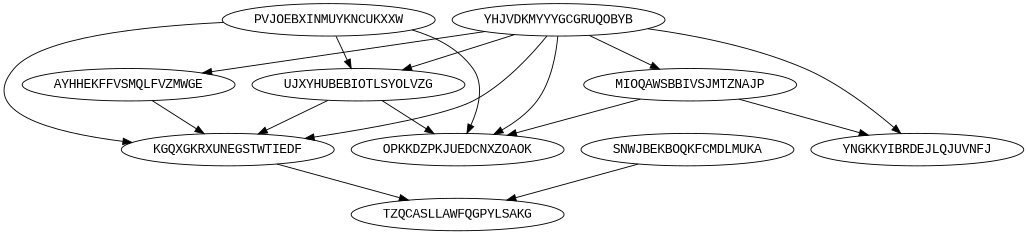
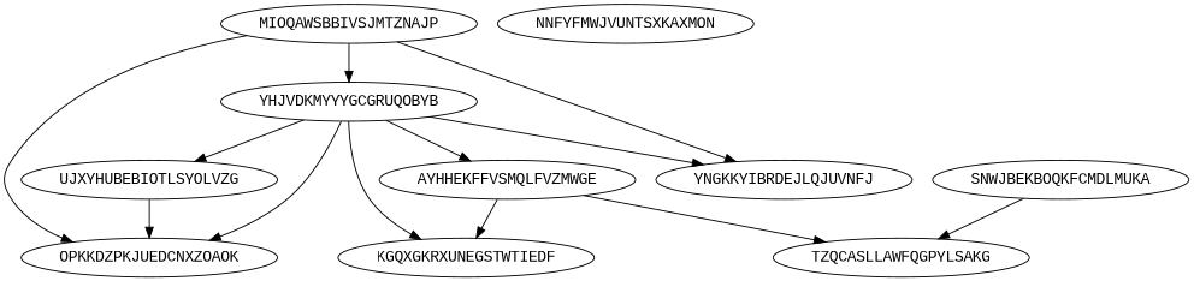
  digraph {
    fontname="Liberation Mono"
    node [Weight=11 fontname="Liberation Mono"]
    edge [Weight=18 fontname="Liberation Mono"]
    UJXYHUBEBIOTLSYOLVZG [Weight=12]
-   PVJOEBXINMUYKNCUKXXW
    OPKKDZPKJUEDCNXZOAOK [Weight=20]
    KGQXGKRXUNEGSTWTIEDF
    MIOQAWSBBIVSJMTZNAJP [Weight=18]
    YHJVDKMYYYGCGRUQOBYB [Weight=17]
    YNGKKYIBRDEJLQJUVNFJ [Weight=19]
    AYHHEKFFVSMQLFVZMWGE [Weight=19]
    TZQCASLLAWFQGPYLSAKG [Weight=15]
    SNWJBEKBOQKFCMDLMUKA [Weight=13]
+   NNFYFMWJVUNTSXKAXMON
    UJXYHUBEBIOTLSYOLVZG -> OPKKDZPKJUEDCNXZOAOK [Weight=14]
-   UJXYHUBEBIOTLSYOLVZG -> KGQXGKRXUNEGSTWTIEDF [Weight=10]
-   PVJOEBXINMUYKNCUKXXW -> UJXYHUBEBIOTLSYOLVZG [Weight=16]
-   PVJOEBXINMUYKNCUKXXW -> OPKKDZPKJUEDCNXZOAOK [Weight=17]
-   PVJOEBXINMUYKNCUKXXW -> KGQXGKRXUNEGSTWTIEDF [Weight=12]
    MIOQAWSBBIVSJMTZNAJP -> OPKKDZPKJUEDCNXZOAOK [Weight=13]
-   YHJVDKMYYYGCGRUQOBYB -> MIOQAWSBBIVSJMTZNAJP [Weight=14]
+   MIOQAWSBBIVSJMTZNAJP -> YHJVDKMYYYGCGRUQOBYB [Weight=14]
    MIOQAWSBBIVSJMTZNAJP -> YNGKKYIBRDEJLQJUVNFJ [Weight=19]
    YHJVDKMYYYGCGRUQOBYB -> UJXYHUBEBIOTLSYOLVZG [Weight=19]
    YHJVDKMYYYGCGRUQOBYB -> OPKKDZPKJUEDCNXZOAOK [Weight=12]
    YHJVDKMYYYGCGRUQOBYB -> KGQXGKRXUNEGSTWTIEDF
    YHJVDKMYYYGCGRUQOBYB -> YNGKKYIBRDEJLQJUVNFJ
    YHJVDKMYYYGCGRUQOBYB -> AYHHEKFFVSMQLFVZMWGE [Weight=16]
    AYHHEKFFVSMQLFVZMWGE -> KGQXGKRXUNEGSTWTIEDF [Weight=20]
-   KGQXGKRXUNEGSTWTIEDF -> TZQCASLLAWFQGPYLSAKG [Weight=11]
+   AYHHEKFFVSMQLFVZMWGE -> TZQCASLLAWFQGPYLSAKG [Weight=11]
    SNWJBEKBOQKFCMDLMUKA -> TZQCASLLAWFQGPYLSAKG
  }
